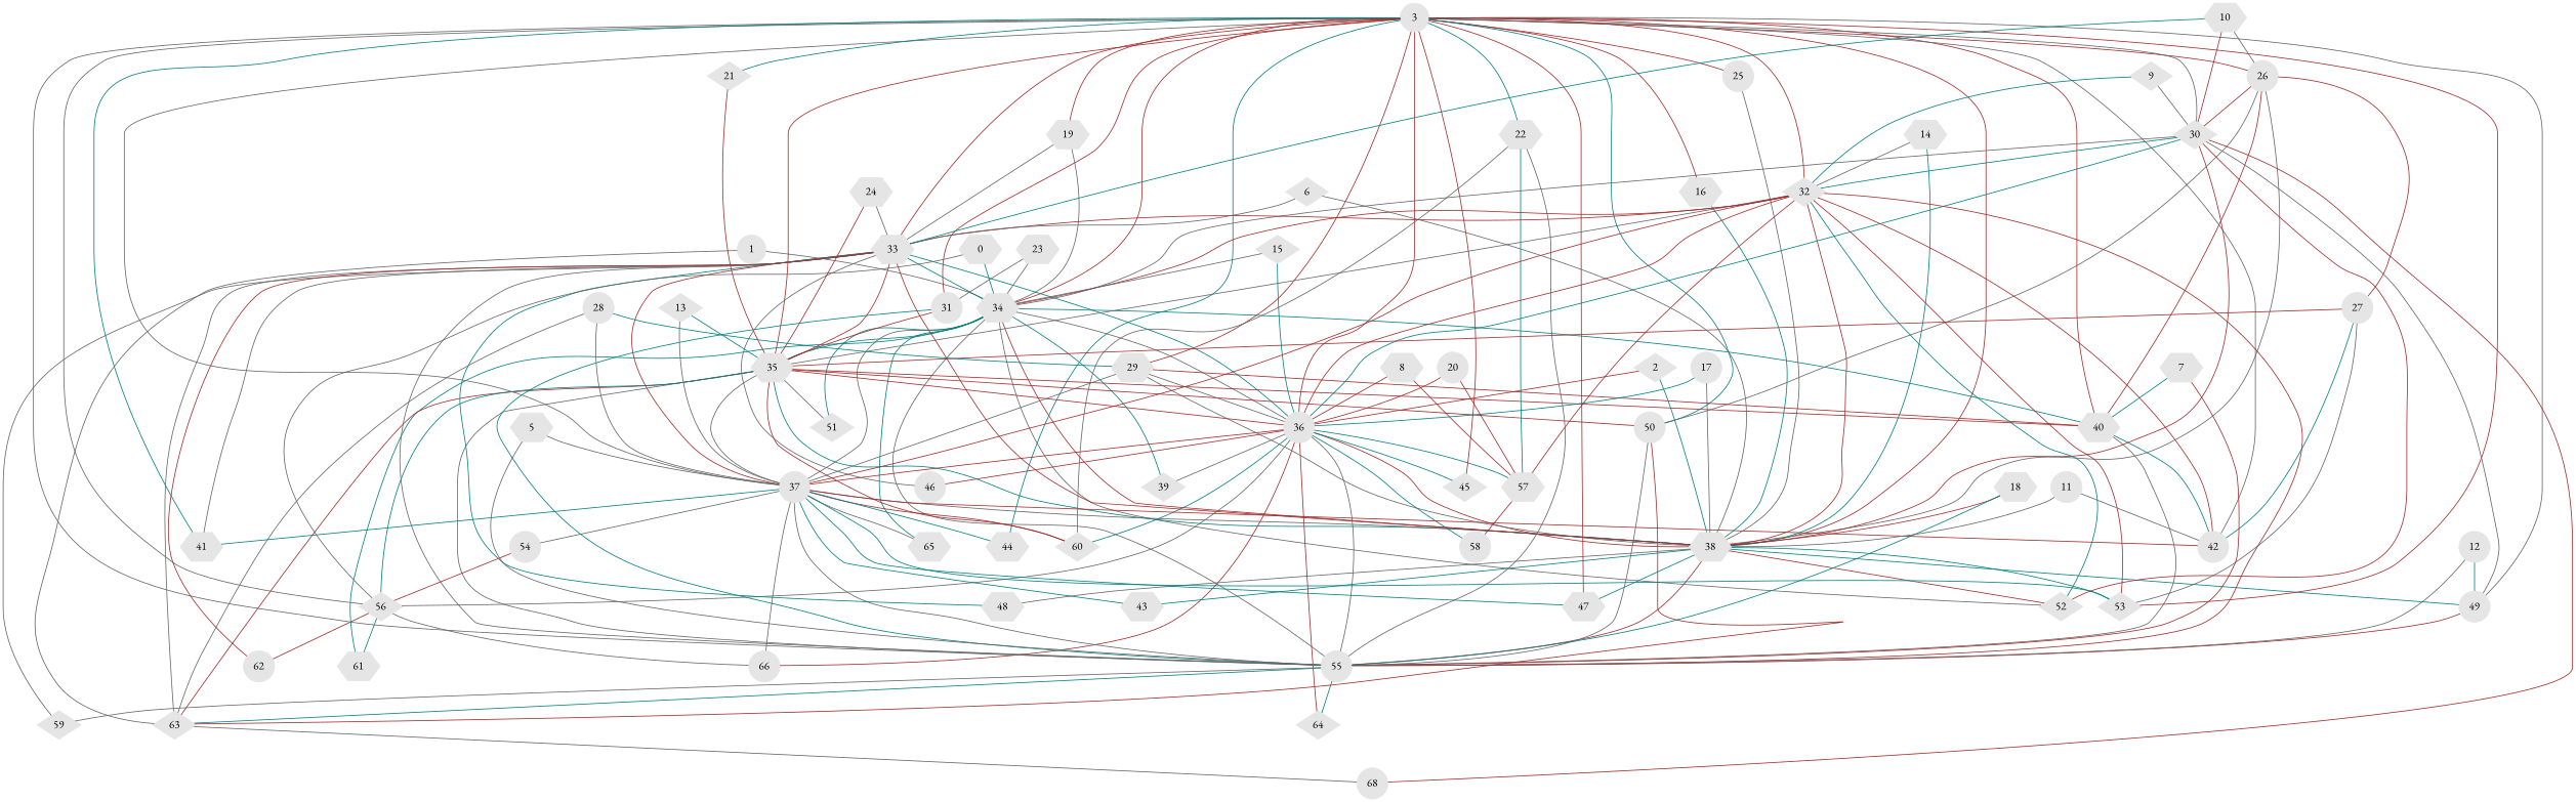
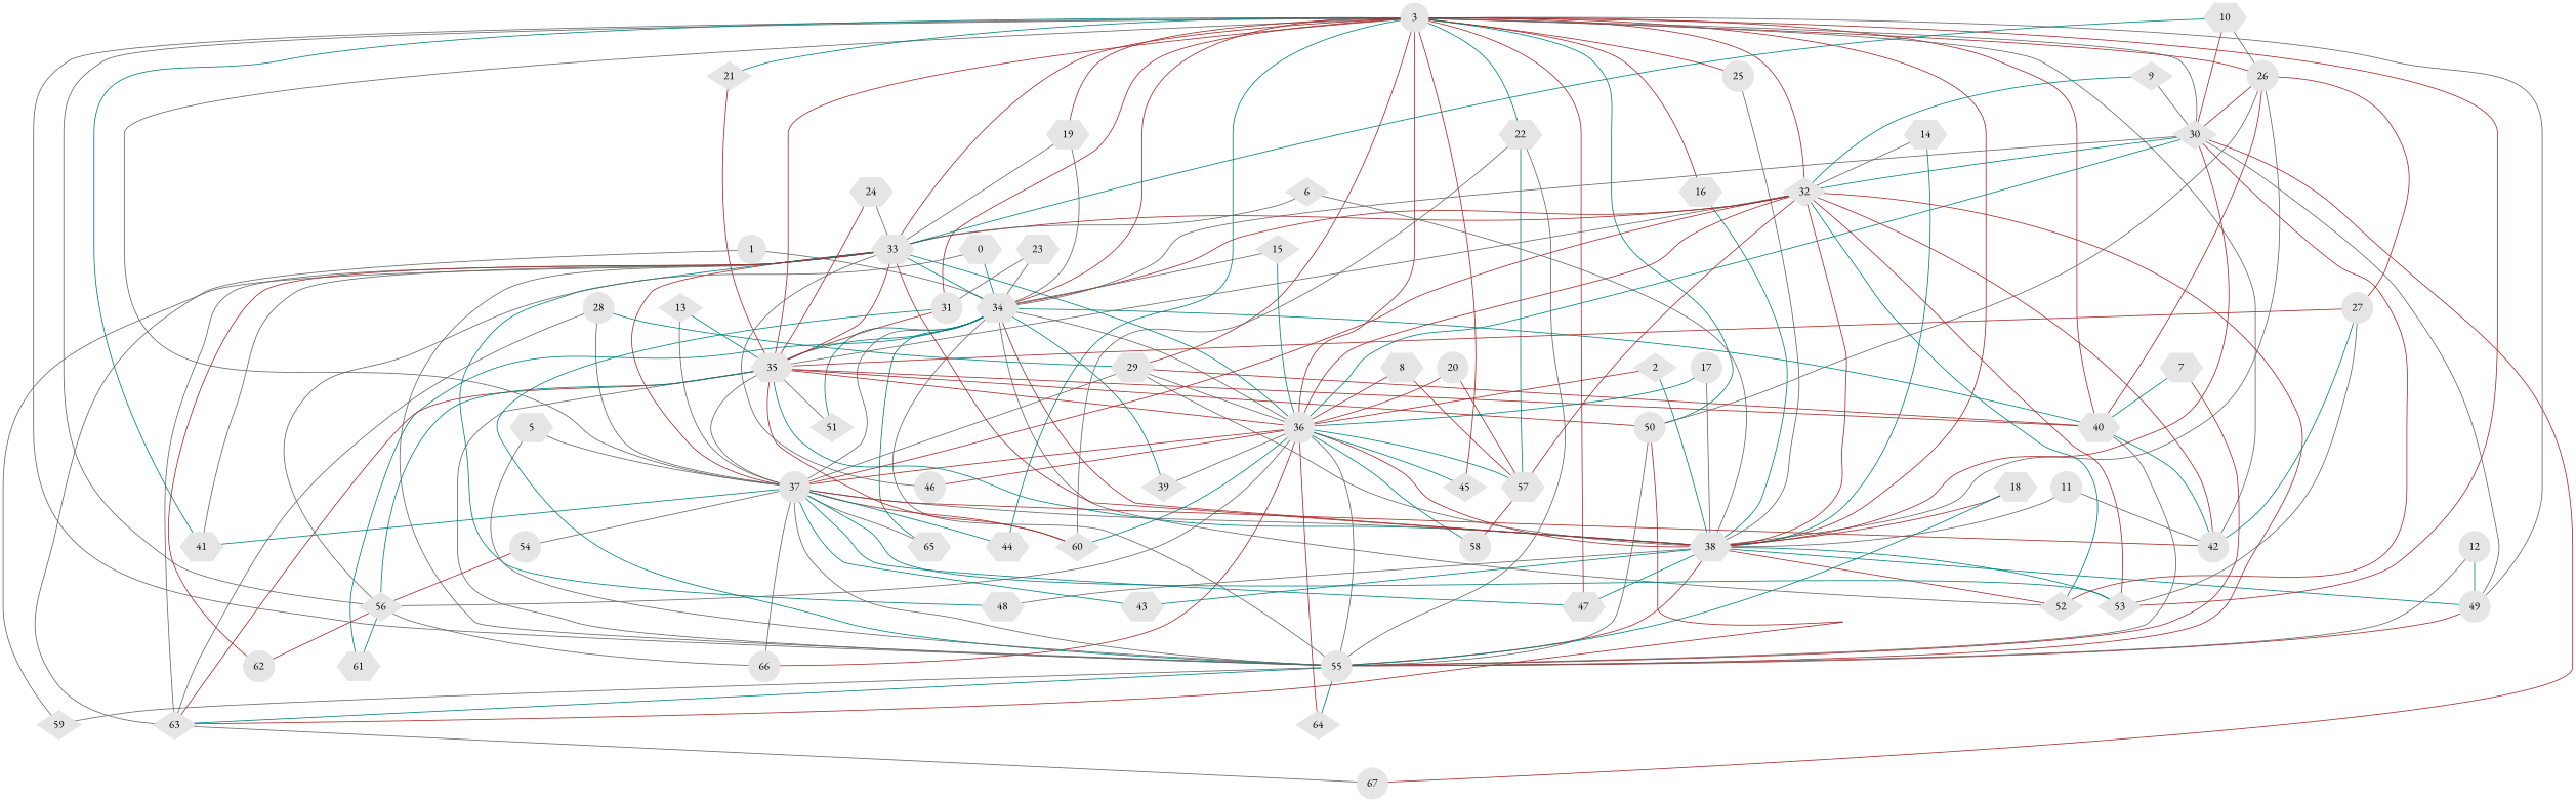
  graph {
    fontname="EB Garamond"
    node [color=gray90 fontname="EB Garamond" shape=hexagon style=filled]
    edge [color=brown fontname="EB Garamond" weight=1.0]
    1 [shape=circle]
    34
    63 [shape=diamond]
    36 [shape=circle]
    38
    35
    37 [shape=circle]
    40
    55 [shape=circle]
    52 [shape=diamond]
    39 [shape=diamond]
    51 [shape=diamond]
    61
    65
-   67 [shape=circle label=68]
+   67 [shape=circle]
    2 [shape=diamond]
    45 [shape=diamond]
    56 [shape=diamond]
    57
    60 [shape=diamond]
    46 [shape=circle]
    58 [shape=circle]
    64 [shape=diamond]
    66 [shape=circle]
    47
    49 [shape=circle]
    53 [shape=diamond]
    48
    43
    3 [shape=circle]
    16
    19
    21 [shape=diamond]
    22
    25 [shape=circle]
    26 [shape=circle]
    29
    30 [shape=diamond]
    31 [shape=circle]
    32 [shape=diamond]
    33
    41
    42 [shape=circle]
    44
    50 [shape=circle]
    27 [shape=circle]
    59 [shape=diamond]
    62 [shape=circle]
    54 [shape=circle]
    n50 [label=0]
    5
    6 [shape=diamond]
    7
    8
    9 [shape=diamond]
    10
    11 [shape=circle]
    12 [shape=circle]
    13 [shape=diamond]
    14
    15 [shape=diamond]
    17 [shape=circle]
    18
    20 [shape=circle]
    23
    24
    28 [shape=circle]
    1 -- 34 [color=gray40]
    1 -- 63 [color=gray40]
    34 -- 36 [color=gray40 weight=2.0]
    34 -- 38 [weight=3.0]
    34 -- 35 [color=teal]
    34 -- 37 [color=gray40 weight=2.0]
    34 -- 40 [color=teal]
    34 -- 55 [color=gray40]
    34 -- 52 [color=gray40]
    34 -- 39 [color=teal]
    34 -- 51 [color=teal]
    34 -- 61 [color=teal]
    34 -- 65 [color=teal]
    63 -- 67 [color=gray40]
    36 -- 38 [weight=2.0]
    36 -- 37
    36 -- 55 [color=gray40]
    36 -- 39 [color=gray40]
    36 -- 45 [color=teal]
    36 -- 56 [color=gray40]
    36 -- 57 [color=teal]
    36 -- 60 [color=teal]
    36 -- 46
    36 -- 58 [color=teal]
    36 -- 64
    36 -- 66
    38 -- 55 [weight=2.0]
    38 -- 52
    38 -- 47 [color=teal]
    38 -- 49 [color=teal]
    38 -- 53 [color=teal]
    38 -- 48 [color=gray40]
    38 -- 43 [color=teal]
    35 -- 63
    35 -- 36
    35 -- 38 [color=teal]
    35 -- 37 [color=gray40]
    35 -- 40
    35 -- 55 [color=gray40 weight=2.0]
    35 -- 51 [color=gray40]
    35 -- 56 [color=teal]
    35 -- 60
    35 -- 50 [weight=2.0]
    37 -- 38 [color=gray40]
    37 -- 55 [color=gray40]
    37 -- 65 [color=gray40]
    37 -- 60
    37 -- 66 [color=gray40]
    37 -- 47 [color=teal]
    37 -- 53 [color=teal]
    37 -- 43 [color=teal]
    37 -- 41 [color=teal]
    37 -- 42
    37 -- 44 [color=teal]
    37 -- 54 [color=gray40]
    40 -- 55 [color=gray40]
    40 -- 42 [color=teal]
    55 -- 63 [color=teal]
    55 -- 64 [color=teal]
    55 -- 59 [color=gray40]
    2 -- 36
    2 -- 38 [color=teal]
    56 -- 61 [color=teal]
    56 -- 66 [color=gray40]
    56 -- 62
    57 -- 58
    49 -- 55
    3 -- 34 [weight=2.0]
    3 -- 36 [weight=2.0]
    3 -- 38 [weight=3.0]
    3 -- 35 [weight=3.0]
    3 -- 37 [color=gray40 weight=2.0]
    3 -- 40
    3 -- 55 [color=gray40 weight=2.0]
    3 -- 45
    3 -- 56 [color=gray40]
    3 -- 47
    3 -- 49 [color=gray40]
    3 -- 53
    3 -- 16
    3 -- 19 [weight=2.0]
    3 -- 21 [color=teal]
    3 -- 22 [color=teal weight=3.0]
    3 -- 25
    3 -- 26
    3 -- 29
    3 -- 30 [color=gray40 weight=2.0]
    3 -- 31
    3 -- 32 [weight=3.0]
    3 -- 33 [weight=3.0]
    3 -- 41 [color=teal]
    3 -- 42 [color=gray40]
    3 -- 44 [color=teal]
    3 -- 50 [color=teal]
    16 -- 38 [color=teal]
    19 -- 34 [color=gray40]
    19 -- 33 [color=gray40]
    21 -- 35
    22 -- 55 [color=gray40]
    22 -- 57 [color=teal]
    22 -- 60 [color=gray40]
    25 -- 38 [color=gray40]
    26 -- 38 [color=gray40]
    26 -- 40
    26 -- 30
    26 -- 50 [color=gray40]
    26 -- 27
    29 -- 36 [color=gray40]
    29 -- 38 [color=gray40 weight=2.0]
    29 -- 37 [color=gray40 weight=2.0]
    29 -- 40
    30 -- 34 [color=gray40]
    30 -- 36 [color=teal]
    30 -- 38
    30 -- 52
    30 -- 67
    30 -- 49 [color=gray40]
    30 -- 32 [color=teal]
    31 -- 35
    31 -- 55 [color=teal weight=2.0]
    32 -- 34
    32 -- 36 [weight=2.0]
    32 -- 38
    32 -- 35 [color=gray40]
    32 -- 37
    32 -- 55
    32 -- 52 [color=teal]
    32 -- 57
    32 -- 53
    32 -- 33
    32 -- 42
    33 -- 34 [color=teal]
    33 -- 63 [color=gray40]
    33 -- 36 [color=teal weight=2.0]
    33 -- 38
    33 -- 35
    33 -- 37 [weight=2.0]
    33 -- 55 [color=gray40]
    33 -- 46 [color=gray40]
    33 -- 48 [color=teal]
    33 -- 41 [color=gray40]
    33 -- 59 [color=gray40]
    33 -- 62
    50 -- 63
    50 -- 55 [color=gray40]
    27 -- 35
    27 -- 53 [color=gray40]
    27 -- 42 [color=teal]
    54 -- 56
    n50 -- 34 [color=teal]
    n50 -- 56 [color=gray40]
    5 -- 37 [color=gray40]
    5 -- 55 [color=gray40]
    6 -- 38 [color=gray40]
    6 -- 33 [color=gray40]
    7 -- 40 [color=teal]
    7 -- 55
    8 -- 36
    8 -- 57
    9 -- 30 [color=gray40]
    9 -- 32 [color=teal]
    10 -- 26 [color=gray40]
    10 -- 30
    10 -- 33 [color=teal]
    11 -- 38 [color=gray40]
    11 -- 42 [color=gray40]
    12 -- 55 [color=gray40]
    12 -- 49 [color=teal]
    13 -- 35 [color=teal]
    13 -- 37 [color=gray40]
    14 -- 38 [color=teal]
    14 -- 32 [color=gray40]
    15 -- 34 [color=gray40]
    15 -- 36 [color=teal]
    17 -- 36 [color=teal]
    17 -- 38 [color=gray40]
    18 -- 38
    18 -- 55 [color=teal]
    20 -- 36
    20 -- 57
    23 -- 34 [color=gray40]
    23 -- 31 [color=gray40]
    24 -- 35
    24 -- 33 [color=gray40]
    28 -- 63 [color=gray40]
    28 -- 37 [color=gray40]
    28 -- 29 [color=teal]
  }
